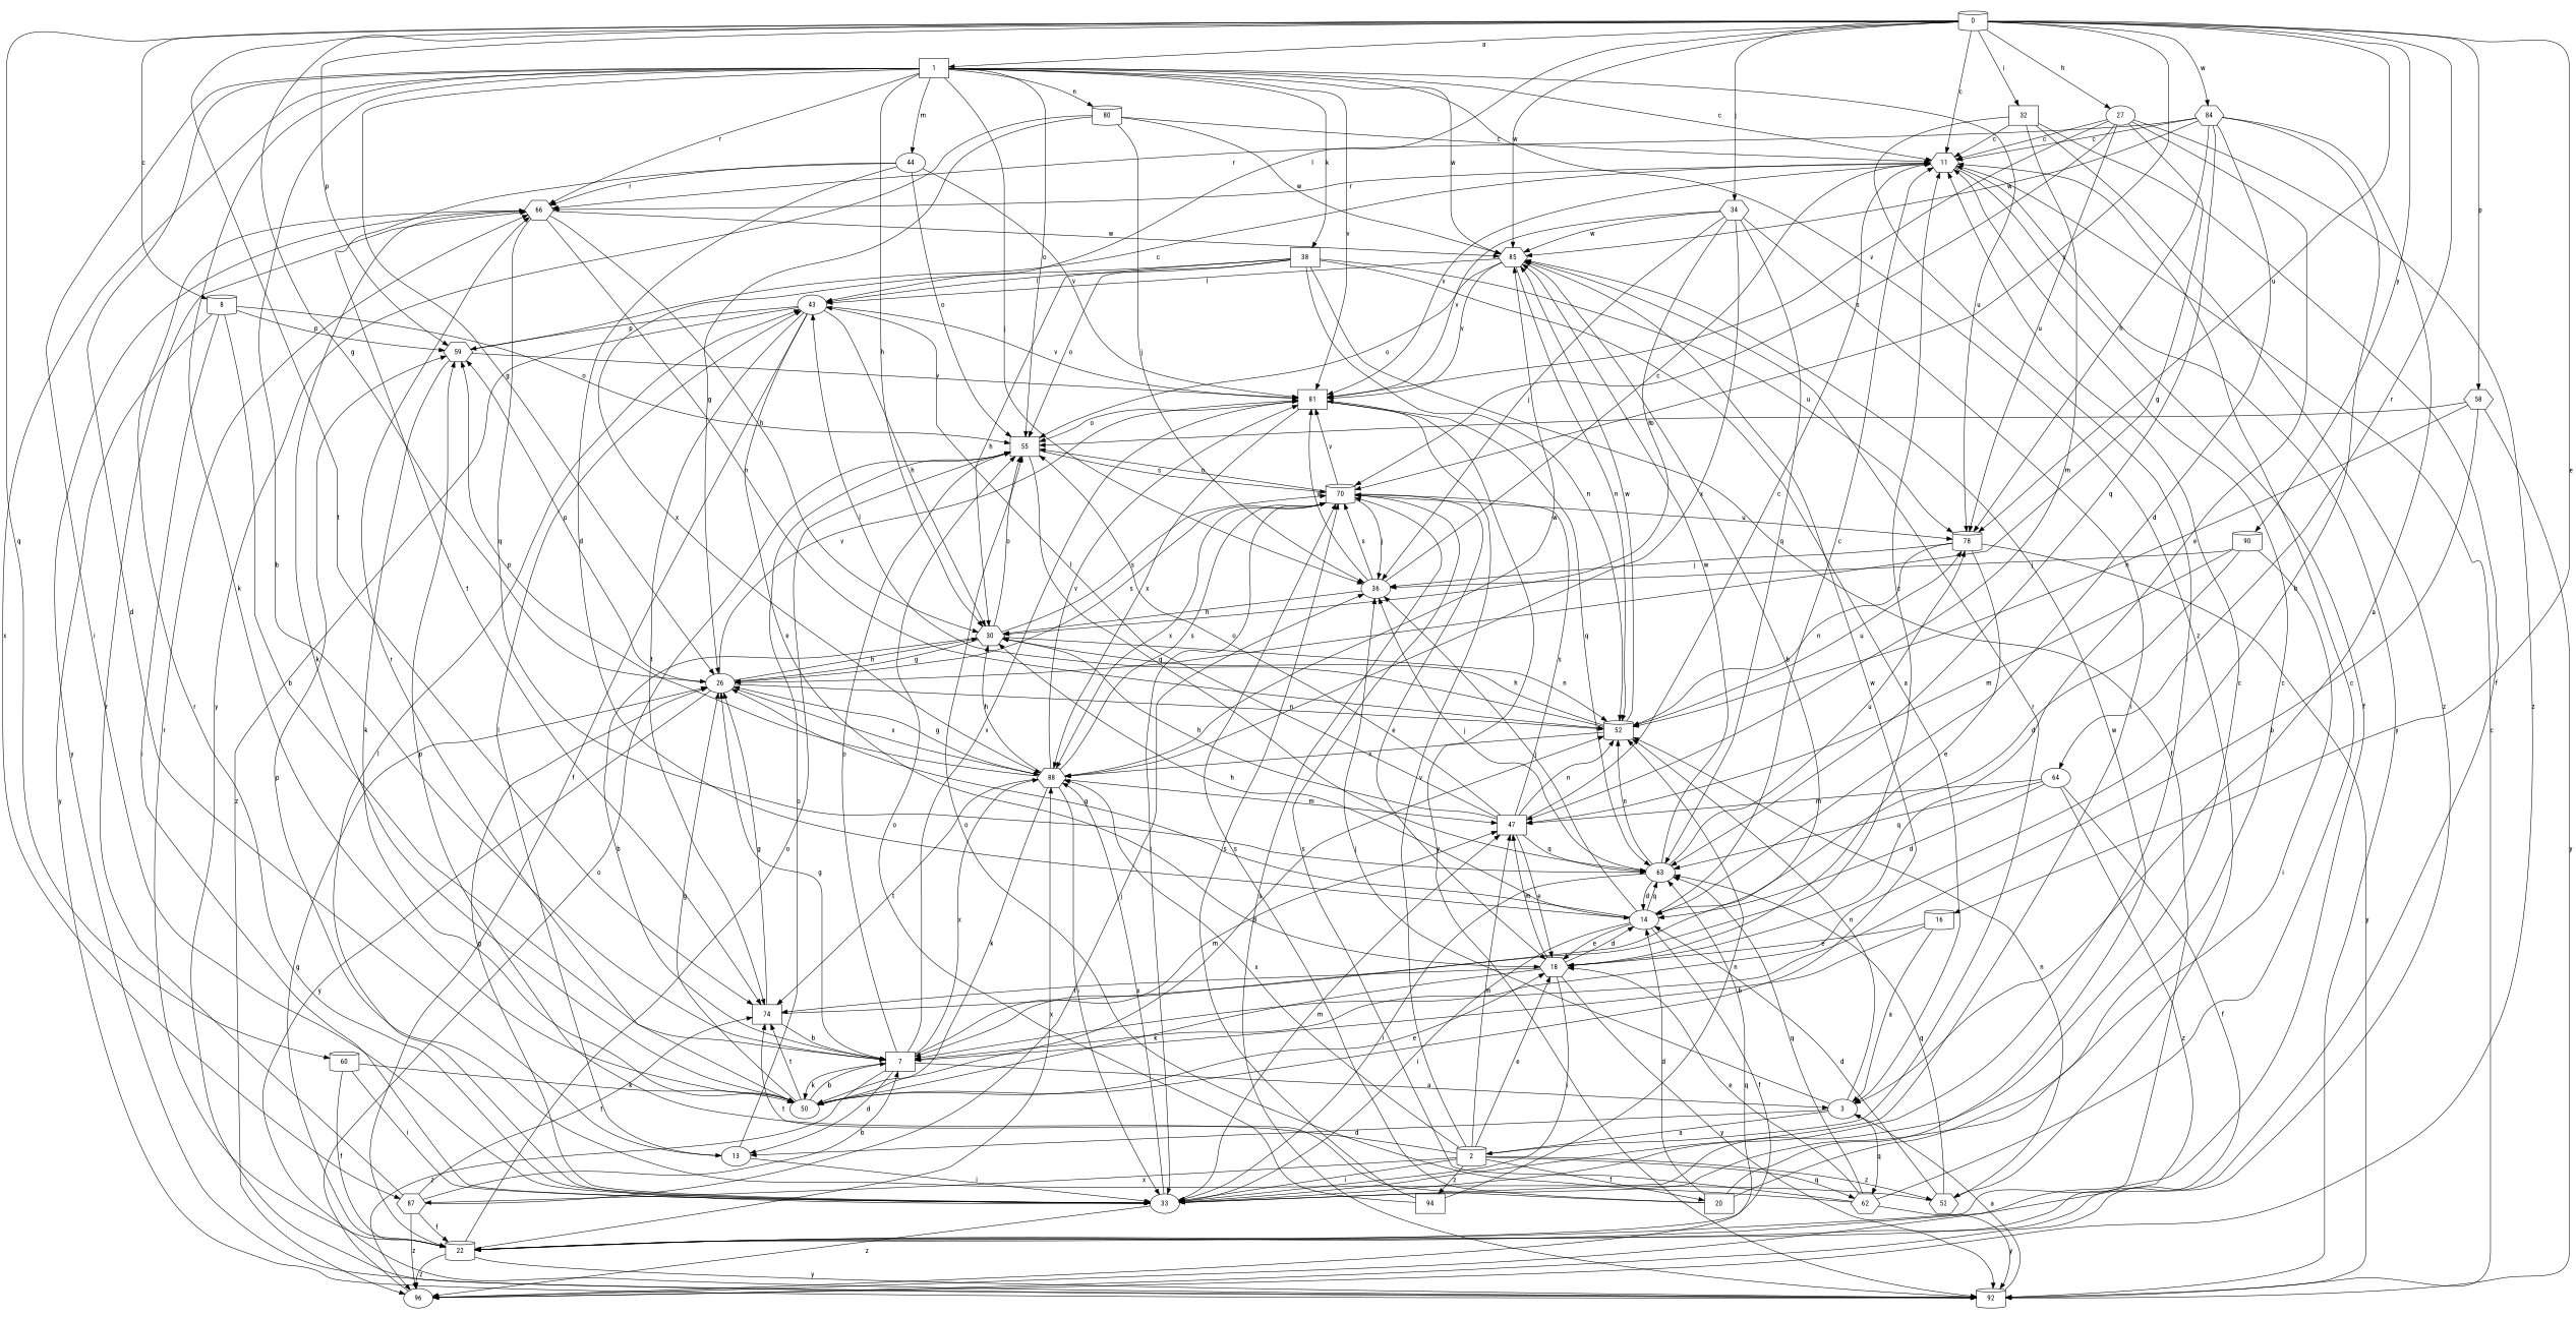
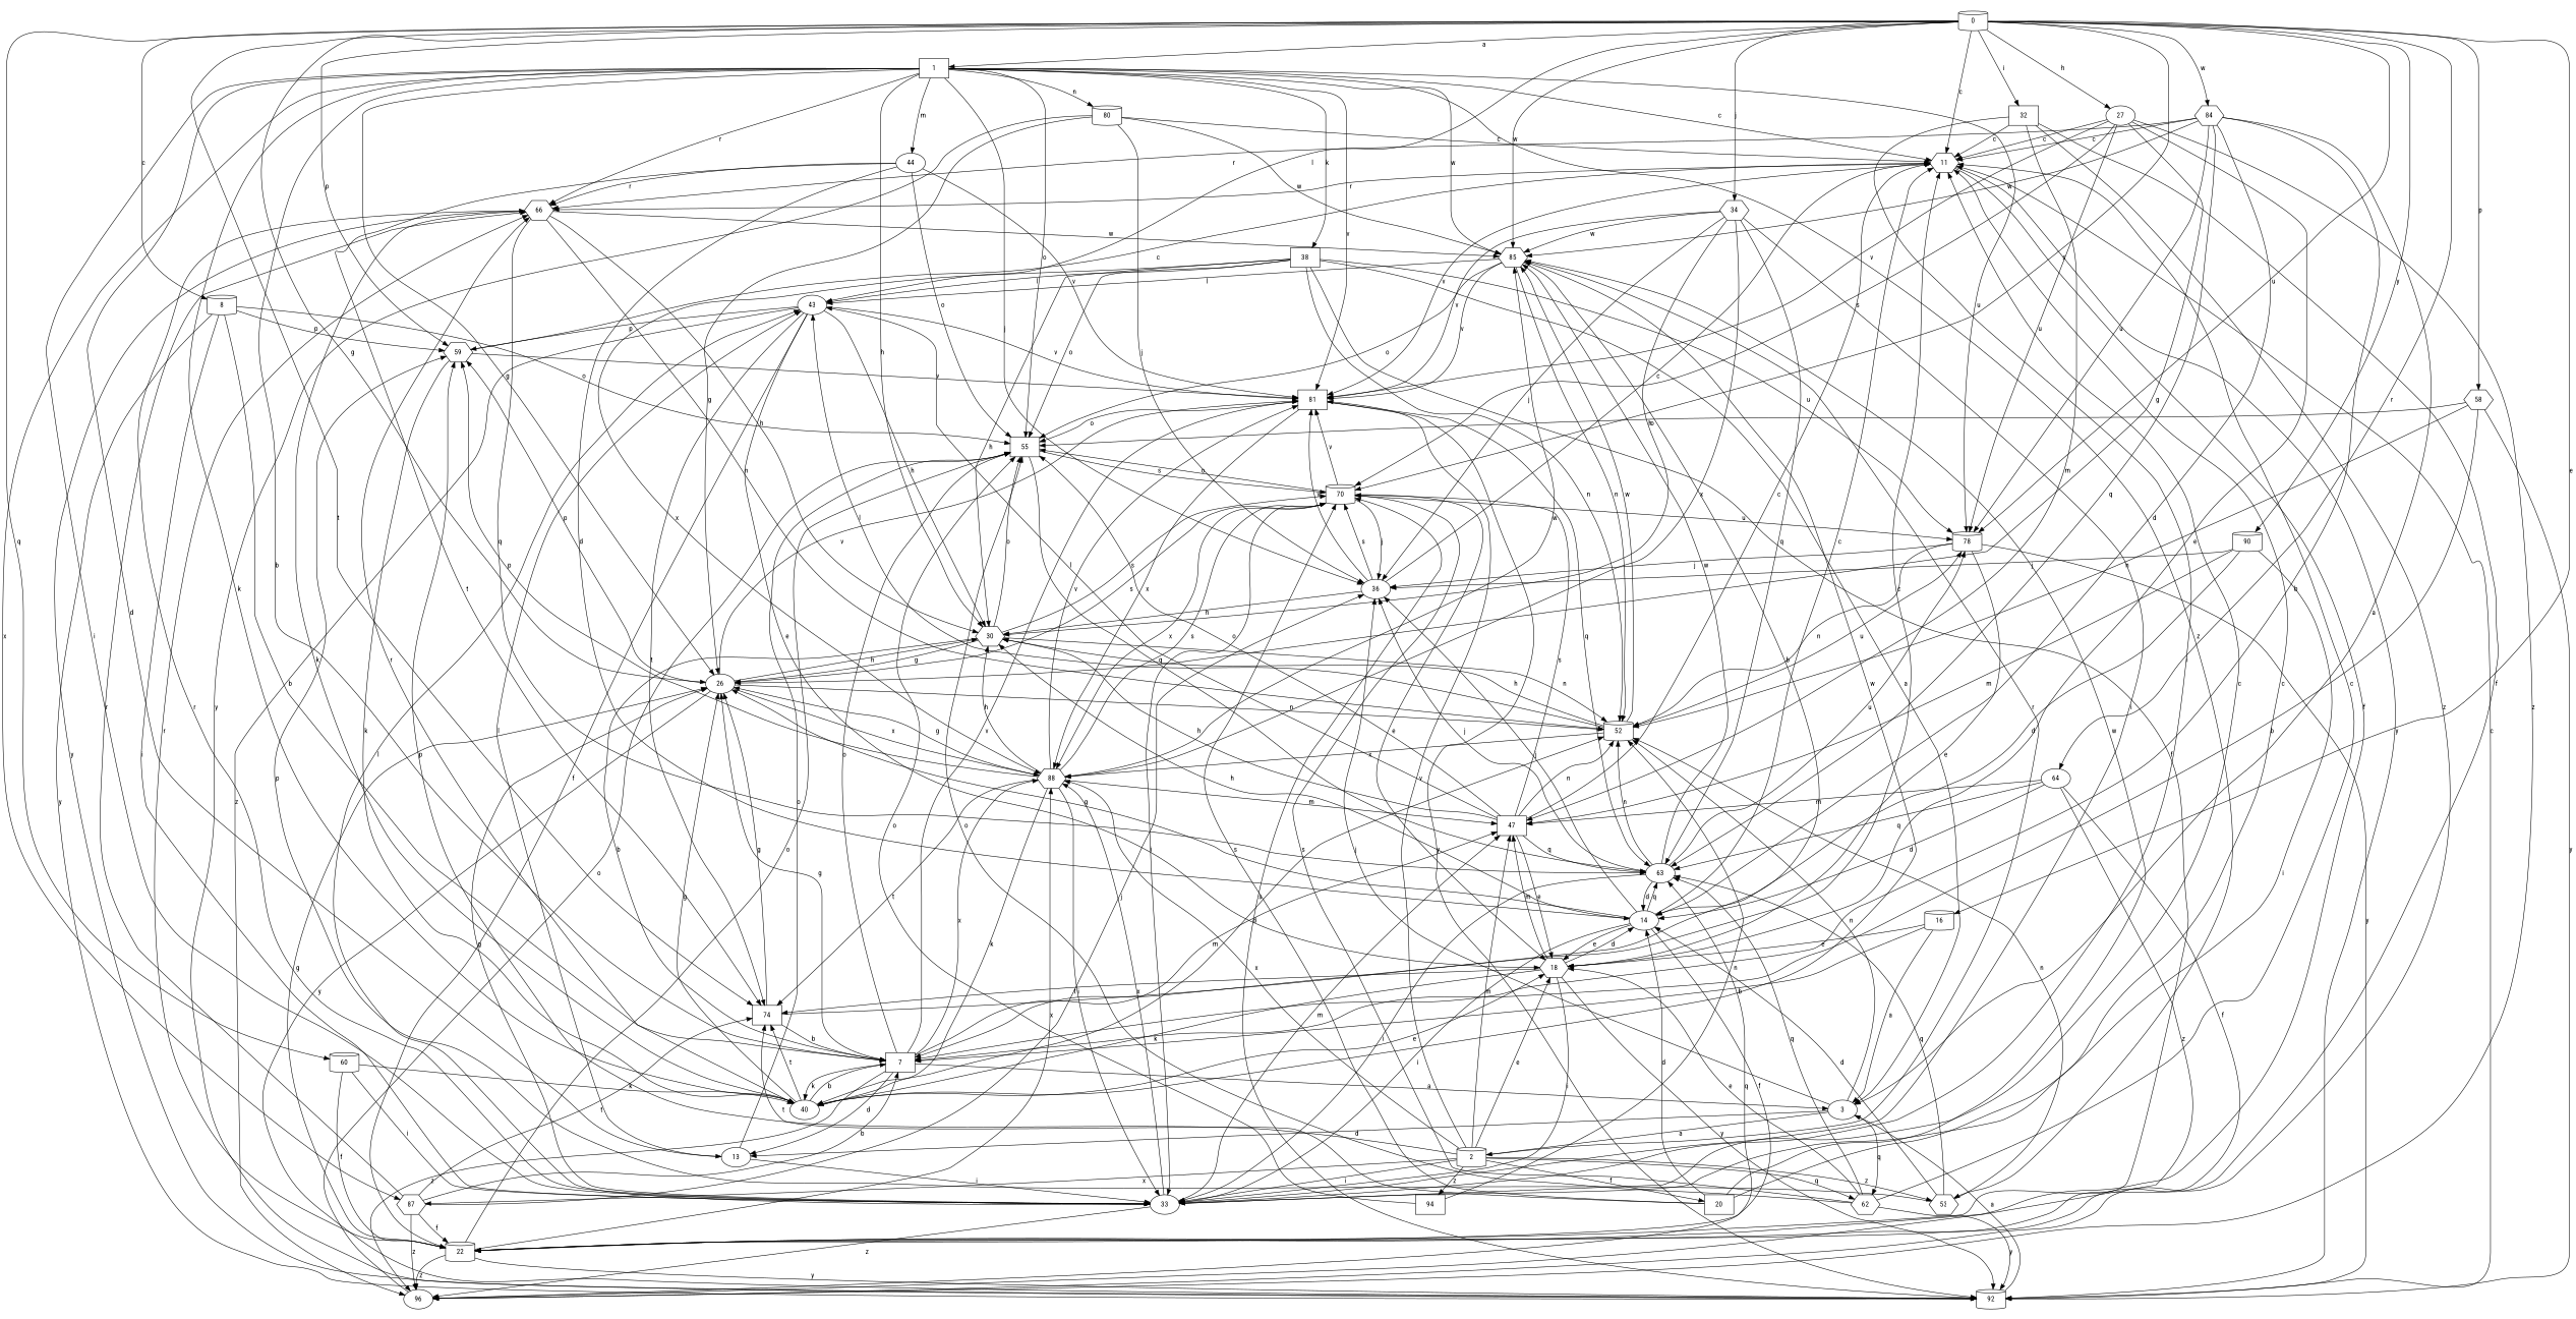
  strict digraph {
    fontname="Roboto Condensed"
    node [fontname="Roboto Condensed" shape=hexagon]
    edge [fontname="Roboto Condensed"]
    1 [shape=box]
    0 [shape=cylinder]
    8 [shape=cylinder]
    11
    16 [shape=cylinder]
    26 [shape=ellipse]
    27 [shape=ellipse]
    32 [shape=box]
    34
    43 [shape=ellipse]
    58
    59
    60 [shape=cylinder]
    64 [shape=ellipse]
    70 [shape=cylinder]
    74 [shape=box]
    78 [shape=cylinder]
    84
    85
    90 [shape=cylinder]
    7 [shape=box]
    13 [shape=ellipse]
    30
    33 [shape=ellipse]
    36 [shape=ellipse]
    38 [shape=box]
-   40 [shape=ellipse label=50]
+   40 [shape=ellipse]
    44 [shape=ellipse]
    n29 [label=80 shape=cylinder]
    55 [shape=box]
    66
    81 [shape=box]
    87
    n34 [label=53]
    92 [shape=cylinder]
    22 [shape=cylinder]
    18
    3 [shape=ellipse]
    88
    52 [shape=cylinder]
    96 [shape=ellipse]
    47 [shape=box]
    63 [shape=ellipse]
    14 [shape=ellipse]
    2 [shape=cylinder]
    20 [shape=box]
    62
    94 [shape=box]
    1 -> 11 [label=c]
    1 -> 26 [label=g]
    1 -> 78 [label=u]
    1 -> 85 [label=w]
    1 -> 7 [label=b]
    1 -> 13 [label=d]
    1 -> 30 [label=h]
    1 -> 33 [label=i]
    1 -> 36 [label=j]
    1 -> 38 [label=k]
    1 -> 40 [label=k]
    1 -> 44 [label=m]
    1 -> n29 [label=n]
    1 -> 55 [label=o]
    1 -> 66 [label=r]
    1 -> 81 [label=v]
    1 -> 87 [label=x]
    1 -> n34 [label=z]
    0 -> 1 [label=a]
    0 -> 8 [label=c]
    0 -> 11 [label=c]
    0 -> 16 [label=e]
    0 -> 26 [label=g]
    0 -> 27 [label=h]
    0 -> 32 [label=i]
    0 -> 34 [label=j]
    0 -> 43 [label=l]
    0 -> 58 [label=p]
    0 -> 59 [label=p]
    0 -> 60 [label=q]
    0 -> 64 [label=r]
    0 -> 70 [label=s]
    0 -> 74 [label=t]
    0 -> 78 [label=u]
    0 -> 84 [label=w]
    0 -> 85 [label=w]
    0 -> 90 [label=y]
    8 -> 59 [label=p]
    8 -> 7 [label=b]
    8 -> 33 [label=i]
    8 -> 55 [label=o]
    8 -> 92 [label=y]
    11 -> 66 [label=r]
    11 -> 81 [label=v]
    11 -> 92 [label=y]
    11 -> 22 [label=f]
    16 -> 7 [label=b]
    16 -> 18 [label=e]
    16 -> 3 [label=a]
    26 -> 59 [label=p]
    26 -> 70 [label=s]
    26 -> 30 [label=h]
    26 -> 81 [label=v]
    26 -> 92 [label=y]
    26 -> 88 [label=x]
    26 -> 52 [label=n]
    27 -> 11 [label=c]
    27 -> 26 [label=g]
    27 -> 70 [label=s]
    27 -> 78 [label=u]
    27 -> 81 [label=v]
    27 -> 18 [label=e]
    27 -> 96 [label=z]
    32 -> 11 [label=c]
    32 -> 33 [label=i]
    32 -> 22 [label=f]
    32 -> 96 [label=z]
    32 -> 47 [label=m]
    34 -> 85 [label=w]
    34 -> 30 [label=h]
    34 -> 33 [label=i]
    34 -> 36 [label=j]
    34 -> 81 [label=v]
    34 -> 88 [label=x]
    34 -> 63 [label=q]
    43 -> 59 [label=p]
    43 -> 74 [label=t]
    43 -> 30 [label=h]
    43 -> 81 [label=v]
    43 -> 22 [label=f]
    43 -> 18 [label=e]
    43 -> 96 [label=z]
    58 -> 7 [label=b]
    58 -> 55 [label=o]
    58 -> 92 [label=y]
    58 -> 52 [label=n]
    59 -> 11 [label=c]
    59 -> 40 [label=k]
    59 -> 81 [label=v]
    60 -> 33 [label=i]
    60 -> 40 [label=k]
    60 -> 22 [label=f]
    64 -> 22 [label=f]
    64 -> 96 [label=z]
    64 -> 47 [label=m]
    64 -> 63 [label=q]
    64 -> 14 [label=d]
    70 -> 78 [label=u]
    70 -> 33 [label=i]
    70 -> 36 [label=j]
    70 -> 55 [label=o]
    70 -> 81 [label=v]
    70 -> 18 [label=e]
    70 -> 88 [label=x]
    74 -> 11 [label=c]
    74 -> 26 [label=g]
    74 -> 7 [label=b]
    78 -> 36 [label=j]
    78 -> 92 [label=y]
    78 -> 18 [label=e]
    78 -> 52 [label=n]
    84 -> 11 [label=c]
-   84 -> 78 [label=h]
+   84 -> 78 [label=u]
    84 -> 85 [label=w]
    84 -> 7 [label=b]
    84 -> 66 [label=r]
    84 -> 3 [label=a]
    84 -> 63 [label=q]
    84 -> 14 [label=d]
    85 -> 43 [label=l]
    85 -> 7 [label=b]
    85 -> 55 [label=o]
    85 -> 81 [label=v]
    85 -> 52 [label=n]
    90 -> 33 [label=i]
    90 -> 36 [label=j]
    90 -> 47 [label=m]
    90 -> 14 [label=d]
    7 -> 26 [label=g]
    7 -> 13 [label=d]
    7 -> 40 [label=k]
    7 -> 55 [label=o]
    7 -> 81 [label=v]
    7 -> 3 [label=a]
    7 -> 88 [label=x]
    7 -> 96 [label=z]
    7 -> 47 [label=m]
    13 -> 43 [label=l]
    13 -> 33 [label=i]
    13 -> 55 [label=o]
    30 -> 26 [label=g]
    30 -> 70 [label=s]
    30 -> 7 [label=b]
    30 -> 55 [label=o]
    30 -> 52 [label=n]
    33 -> 11 [label=c]
    33 -> 26 [label=g]
    33 -> 43 [label=l]
    33 -> 66 [label=r]
    33 -> 88 [label=x]
    33 -> 96 [label=z]
    33 -> 47 [label=m]
    36 -> 11 [label=c]
    36 -> 70 [label=s]
    36 -> 30 [label=h]
    36 -> 81 [label=v]
    38 -> 43 [label=l]
    38 -> 78 [label=u]
    38 -> 30 [label=h]
    38 -> 55 [label=o]
    38 -> 22 [label=f]
    38 -> 3 [label=a]
    38 -> 88 [label=x]
    38 -> 52 [label=n]
    40 -> 26 [label=g]
    40 -> 74 [label=t]
    40 -> 85 [label=w]
    40 -> 7 [label=b]
    40 -> 66 [label=r]
    40 -> 18 [label=e]
    40 -> 52 [label=d]
    44 -> 74 [label=t]
    44 -> 55 [label=o]
    44 -> 66 [label=r]
    44 -> 81 [label=v]
    44 -> 14 [label=d]
    n29 -> 11 [label=c]
    n29 -> 26 [label=g]
    n29 -> 85 [label=w]
    n29 -> 36 [label=j]
    n29 -> 92 [label=y]
    55 -> 70 [label=s]
    55 -> 63 [label=q]
    66 -> 85 [label=w]
    66 -> 30 [label=h]
    66 -> 40 [label=k]
    66 -> 92 [label=y]
    66 -> 52 [label=n]
    66 -> 63 [label=q]
    81 -> 55 [label=o]
    81 -> 92 [label=y]
    81 -> 88 [label=x]
    81 -> 63 [label=q]
    87 -> 74 [label=t]
    87 -> 7 [label=b]
    87 -> 36 [label=j]
    87 -> 66 [label=r]
    87 -> 22 [label=f]
    87 -> 96 [label=z]
    n34 -> 59 [label=p]
    n34 -> 52 [label=n]
    n34 -> 63 [label=q]
    n34 -> 14 [label=d]
    92 -> 11 [label=c]
    92 -> 70 [label=s]
    92 -> 3 [label=a]
    22 -> 26 [label=g]
    22 -> 55 [label=o]
    22 -> 66 [label=r]
    22 -> 92 [label=y]
    22 -> 88 [label=x]
    22 -> 96 [label=z]
    18 -> 74 [label=t]
    18 -> 33 [label=i]
    18 -> 40 [label=k]
    18 -> 92 [label=y]
    18 -> 47 [label=m]
    18 -> 14 [label=d]
    3 -> 13 [label=d]
    3 -> 36 [label=j]
    3 -> 52 [label=n]
    3 -> 2 [label=a]
    3 -> 62 [label=q]
    88 -> 26 [label=g]
    88 -> 59 [label=p]
    88 -> 70 [label=s]
    88 -> 74 [label=t]
    88 -> 85 [label=w]
    88 -> 30 [label=h]
    88 -> 33 [label=i]
    88 -> 40 [label=k]
    88 -> 81 [label=v]
    88 -> 47 [label=m]
    52 -> 43 [label=l]
    52 -> 78 [label=u]
    52 -> 85 [label=w]
    52 -> 30 [label=h]
    52 -> 88 [label=x]
    96 -> 55 [label=o]
    96 -> 63 [label=q]
    47 -> 11 [label=c]
    47 -> 43 [label=l]
    47 -> 70 [label=s]
    47 -> 30 [label=h]
    47 -> 55 [label=o]
    47 -> 18 [label=e]
    47 -> 52 [label=n]
    47 -> 63 [label=q]
    63 -> 78 [label=u]
    63 -> 85 [label=w]
    63 -> 33 [label=i]
    63 -> 36 [label=j]
    63 -> 52 [label=n]
    63 -> 14 [label=d]
    14 -> 11 [label=c]
    14 -> 26 [label=g]
    14 -> 30 [label=h]
    14 -> 33 [label=i]
    14 -> 36 [label=j]
    14 -> 22 [label=f]
    14 -> 18 [label=e]
    14 -> 63 [label=q]
    2 -> 59 [label=p]
    2 -> 85 [label=r]
    2 -> 33 [label=i]
    2 -> 81 [label=v]
    2 -> 87 [label=x]
    2 -> n34 [label=z]
    2 -> 18 [label=e]
    2 -> 88 [label=x]
    2 -> 47 [label=m]
    2 -> 20 [label=f]
    2 -> 62 [label=q]
    2 -> 94 [label=z]
    20 -> 11 [label=c]
    20 -> 70 [label=s]
    20 -> 74 [label=t]
    20 -> 85 [label=w]
    20 -> 14 [label=d]
    62 -> 11 [label=c]
    62 -> 70 [label=s]
    62 -> 55 [label=o]
    62 -> 92 [label=y]
    62 -> 18 [label=e]
    62 -> 63 [label=q]
-   94 -> 70 [label=s]
    94 -> 55 [label=o]
    94 -> 52 [label=n]
  }
